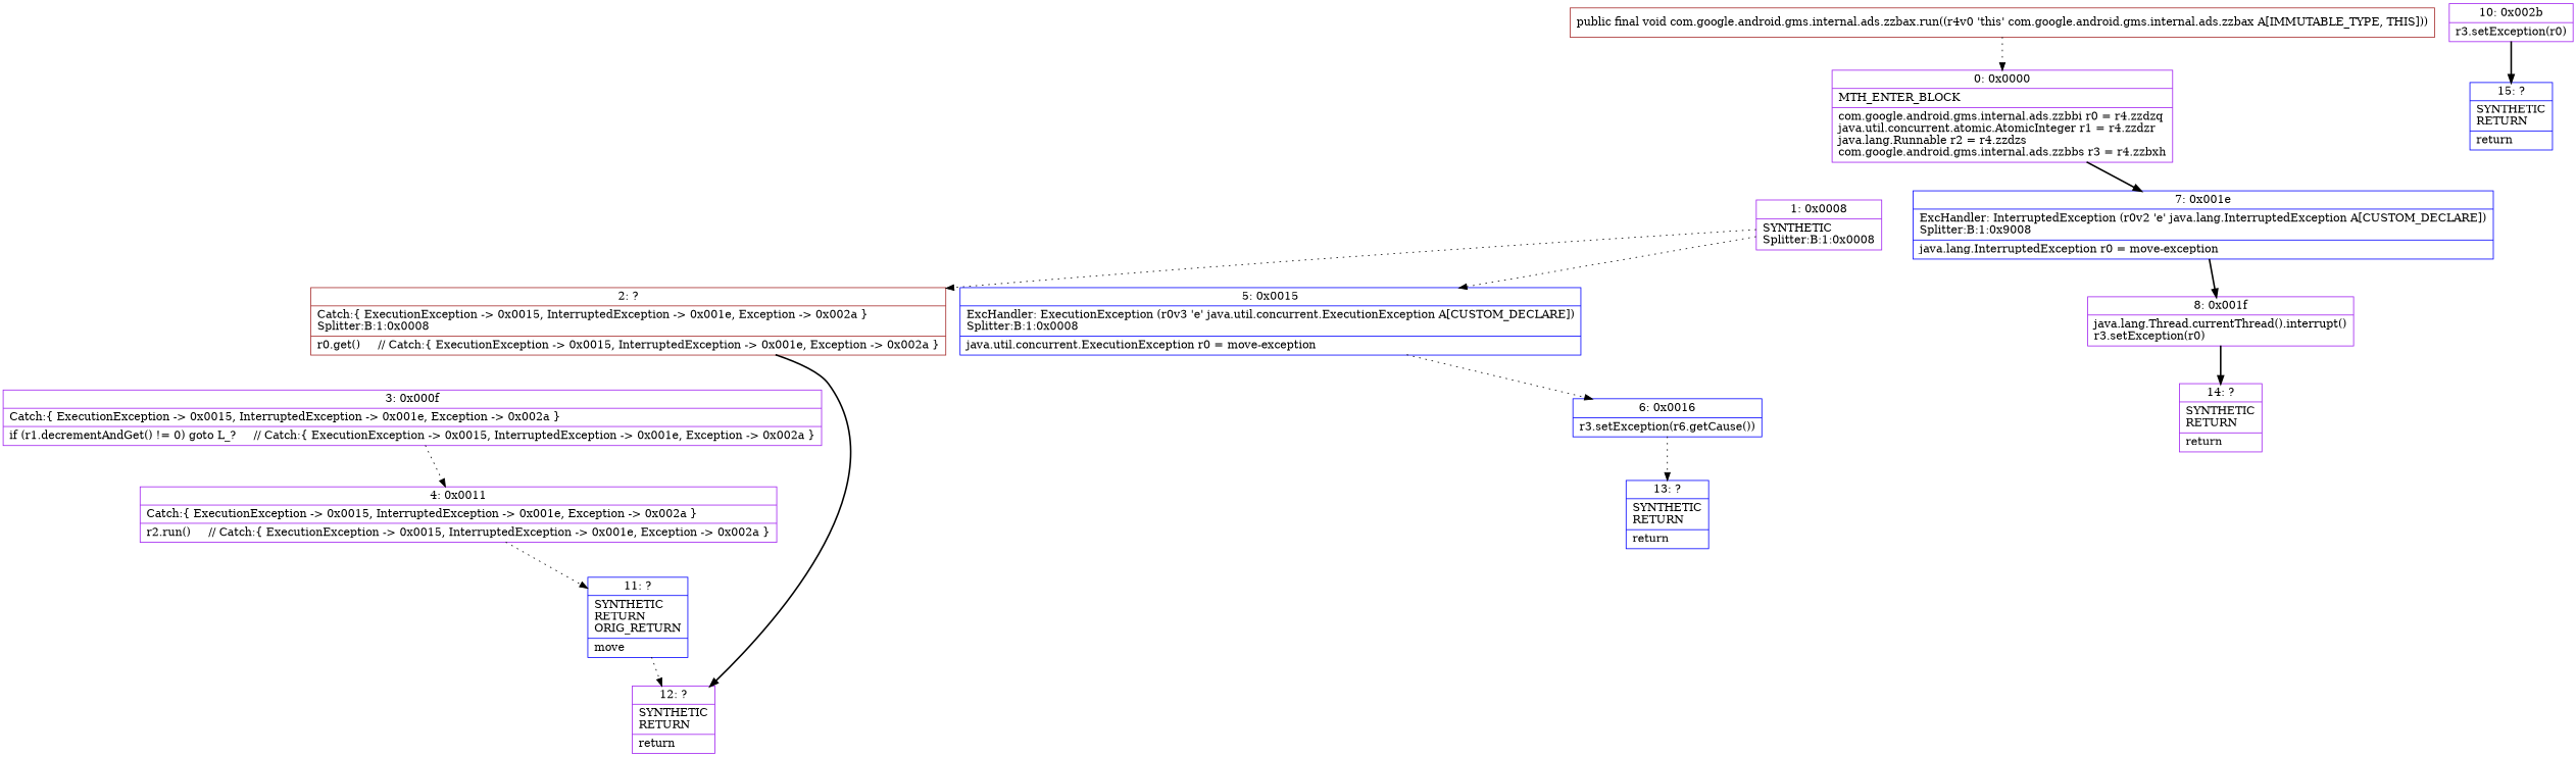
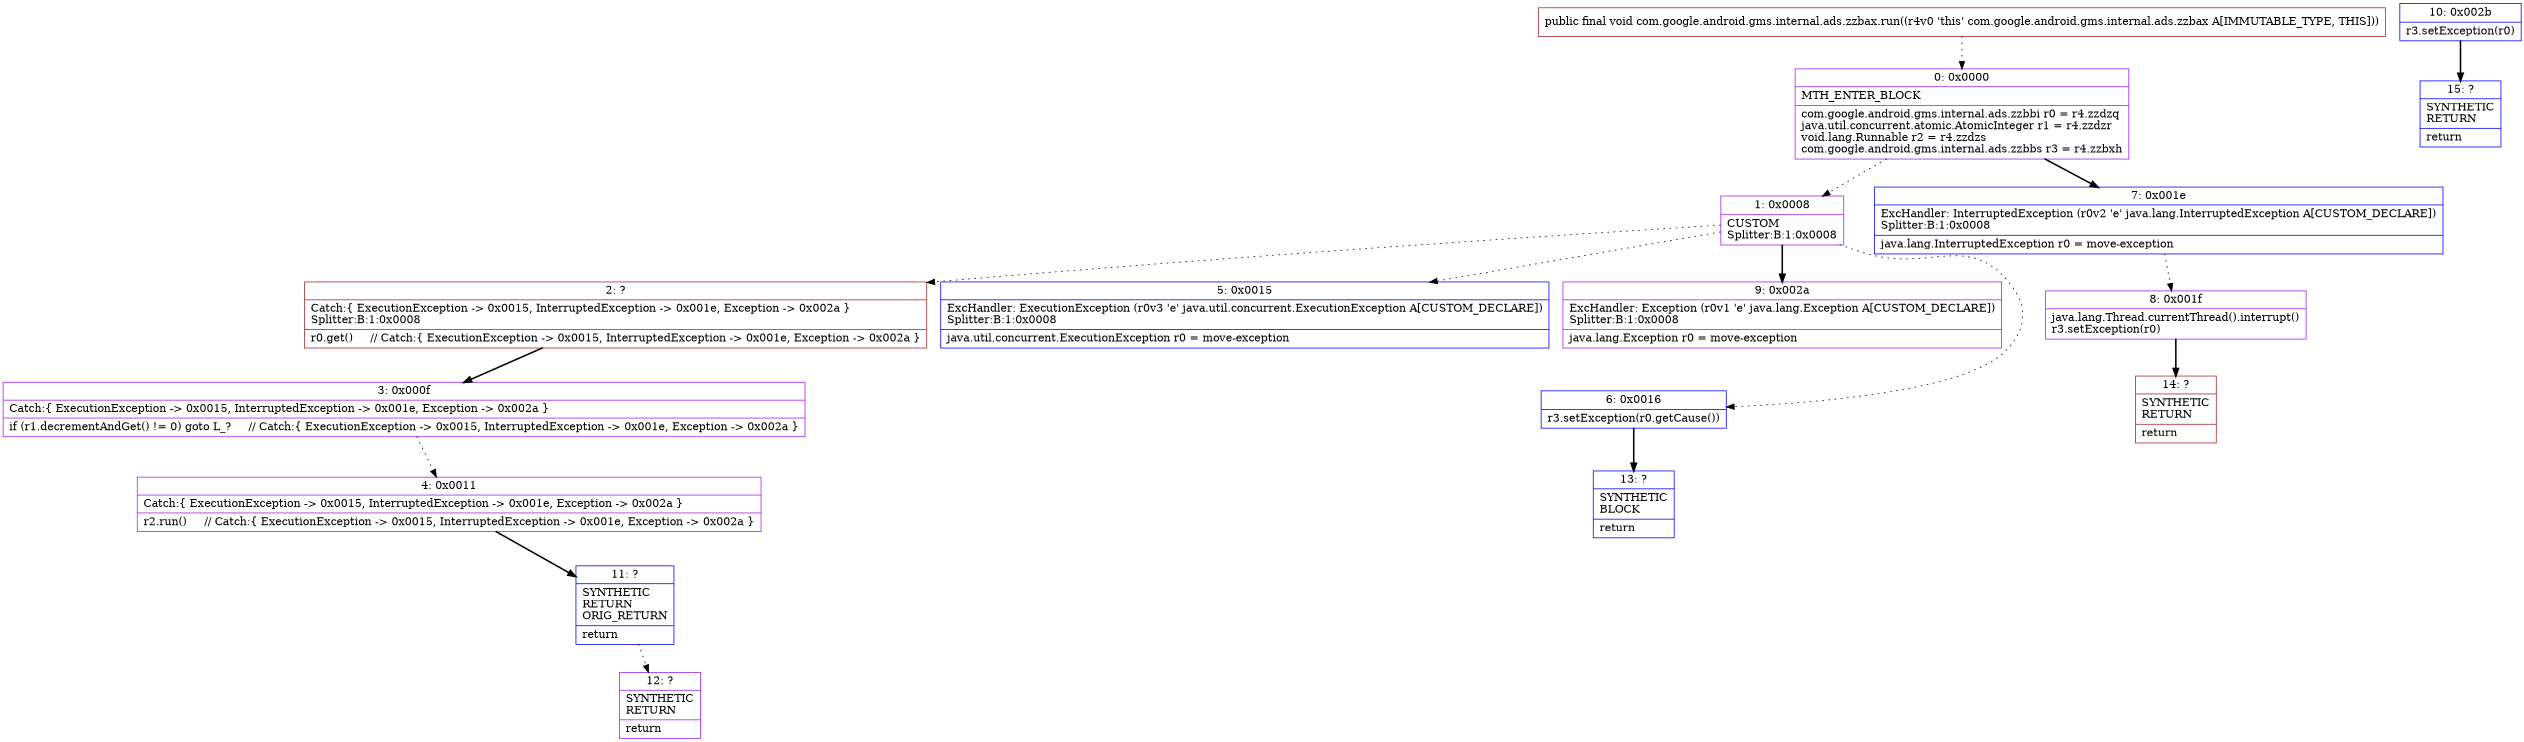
  digraph {
    node [color=purple shape=record]
    edge [style=dotted]
-   n1 [label="{0\:\ 0x0000|MTH_ENTER_BLOCK\l|com.google.android.gms.internal.ads.zzbbi r0 = r4.zzdzq\ljava.util.concurrent.atomic.AtomicInteger r1 = r4.zzdzr\ljava.lang.Runnable r2 = r4.zzdzs\lcom.google.android.gms.internal.ads.zzbbs r3 = r4.zzbxh\l}"]
-   n2 [label="{1\:\ 0x0008|SYNTHETIC\lSplitter:B:1:0x0008\l}"]
-   n3 [color=blue label="{7\:\ 0x001e|ExcHandler: InterruptedException (r0v2 'e' java.lang.InterruptedException A[CUSTOM_DECLARE])\lSplitter:B:1:0x9008\l|java.lang.InterruptedException r0 = move\-exception\l}"]
+   n1 [label="{0\:\ 0x0000|MTH_ENTER_BLOCK\l|com.google.android.gms.internal.ads.zzbbi r0 = r4.zzdzq\ljava.util.concurrent.atomic.AtomicInteger r1 = r4.zzdzr\lvoid.lang.Runnable r2 = r4.zzdzs\lcom.google.android.gms.internal.ads.zzbbs r3 = r4.zzbxh\l}"]
+   n2 [label="{1\:\ 0x0008|CUSTOM\lSplitter:B:1:0x0008\l}"]
+   n3 [color=blue label="{7\:\ 0x001e|ExcHandler: InterruptedException (r0v2 'e' java.lang.InterruptedException A[CUSTOM_DECLARE])\lSplitter:B:1:0x0008\l|java.lang.InterruptedException r0 = move\-exception\l}"]
    n4 [color=brown label="{2\:\ ?|Catch:\{ ExecutionException \-\> 0x0015, InterruptedException \-\> 0x001e, Exception \-\> 0x002a \}\lSplitter:B:1:0x0008\l|r0.get()     \/\/ Catch:\{ ExecutionException \-\> 0x0015, InterruptedException \-\> 0x001e, Exception \-\> 0x002a \}\l}"]
    n5 [color=blue label="{5\:\ 0x0015|ExcHandler: ExecutionException (r0v3 'e' java.util.concurrent.ExecutionException A[CUSTOM_DECLARE])\lSplitter:B:1:0x0008\l|java.util.concurrent.ExecutionException r0 = move\-exception\l}"]
+   n6 [label="{9\:\ 0x002a|ExcHandler: Exception (r0v1 'e' java.lang.Exception A[CUSTOM_DECLARE])\lSplitter:B:1:0x0008\l|java.lang.Exception r0 = move\-exception\l}"]
    n7 [label="{3\:\ 0x000f|Catch:\{ ExecutionException \-\> 0x0015, InterruptedException \-\> 0x001e, Exception \-\> 0x002a \}\l|if (r1.decrementAndGet() != 0) goto L_?     \/\/ Catch:\{ ExecutionException \-\> 0x0015, InterruptedException \-\> 0x001e, Exception \-\> 0x002a \}\l}"]
-   n8 [color=blue label="{6\:\ 0x0016|r3.setException(r6.getCause())\l}"]
+   n8 [color=blue label="{6\:\ 0x0016|r3.setException(r0.getCause())\l}"]
    n9 [label="{8\:\ 0x001f|java.lang.Thread.currentThread().interrupt()\lr3.setException(r0)\l}"]
    n10 [label="{4\:\ 0x0011|Catch:\{ ExecutionException \-\> 0x0015, InterruptedException \-\> 0x001e, Exception \-\> 0x002a \}\l|r2.run()     \/\/ Catch:\{ ExecutionException \-\> 0x0015, InterruptedException \-\> 0x001e, Exception \-\> 0x002a \}\l}"]
-   n11 [color=blue label="{11\:\ ?|SYNTHETIC\lRETURN\lORIG_RETURN\l|move\l}"]
+   n11 [color=blue label="{11\:\ ?|SYNTHETIC\lRETURN\lORIG_RETURN\l|return\l}"]
    n12 [label="{12\:\ ?|SYNTHETIC\lRETURN\l|return\l}"]
-   n13 [color=blue label="{13\:\ ?|SYNTHETIC\lRETURN\l|return\l}"]
-   n14 [label="{14\:\ ?|SYNTHETIC\lRETURN\l|return\l}"]
-   n15 [label="{10\:\ 0x002b|r3.setException(r0)\l}"]
+   n13 [color=blue label="{13\:\ ?|SYNTHETIC\lBLOCK\l|return\l}"]
+   n14 [color=brown label="{14\:\ ?|SYNTHETIC\lRETURN\l|return\l}"]
+   n15 [color=blue label="{10\:\ 0x002b|r3.setException(r0)\l}"]
    n16 [color=blue label="{15\:\ ?|SYNTHETIC\lRETURN\l|return\l}"]
    n17 [color=brown label="{public final void com.google.android.gms.internal.ads.zzbax.run((r4v0 'this' com.google.android.gms.internal.ads.zzbax A[IMMUTABLE_TYPE, THIS])) }"]
+   n1 -> n2
    n1 -> n3 [style=bold]
    n2 -> n4
    n2 -> n5
-   n3 -> n9 [style=bold]
-   n4 -> n12 [style=bold]
-   n5 -> n8
+   n2 -> n6 [style=bold]
+   n3 -> n9
+   n4 -> n7 [style=bold]
+   n2 -> n8
    n7 -> n10
-   n8 -> n13
+   n8 -> n13 [style=bold]
    n9 -> n14 [style=bold]
-   n10 -> n11
+   n10 -> n11 [style=bold]
    n11 -> n12
    n15 -> n16 [style=bold]
    n17 -> n1
  }
